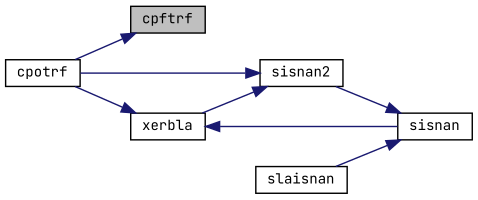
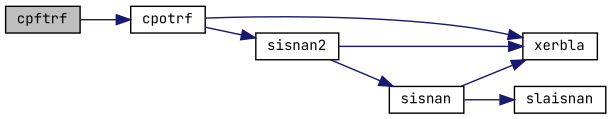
  digraph {
    fontname="JetBrains Mono"
    rankdir=LR
    node [color=black fillcolor=white fontname="JetBrains Mono" fontsize=10 shape=record style=filled]
    edge [color=midnightblue fontname="JetBrains Mono" fontsize=10 labelfontname=Helvetica labelfontsize=10 style=solid]
    n1 [fillcolor=grey75 fontcolor=black height=0.2 label=cpftrf width=0.4]
    n2 [height=0.2 label=cpotrf width=0.4]
    n3 [height=0.2 label=xerbla width=0.4]
    n4 [height=0.2 label=sisnan2 width=0.4]
    n5 [height=0.2 label=sisnan width=0.4]
    n6 [height=0.2 label=slaisnan width=0.4]
-   n2 -> n1
+   n1 -> n2
    n2 -> n3
    n2 -> n4
-   n3 -> n4
+   n4 -> n3
    n4 -> n5
    n5 -> n3
-   n6 -> n5
+   n5 -> n6
  }
